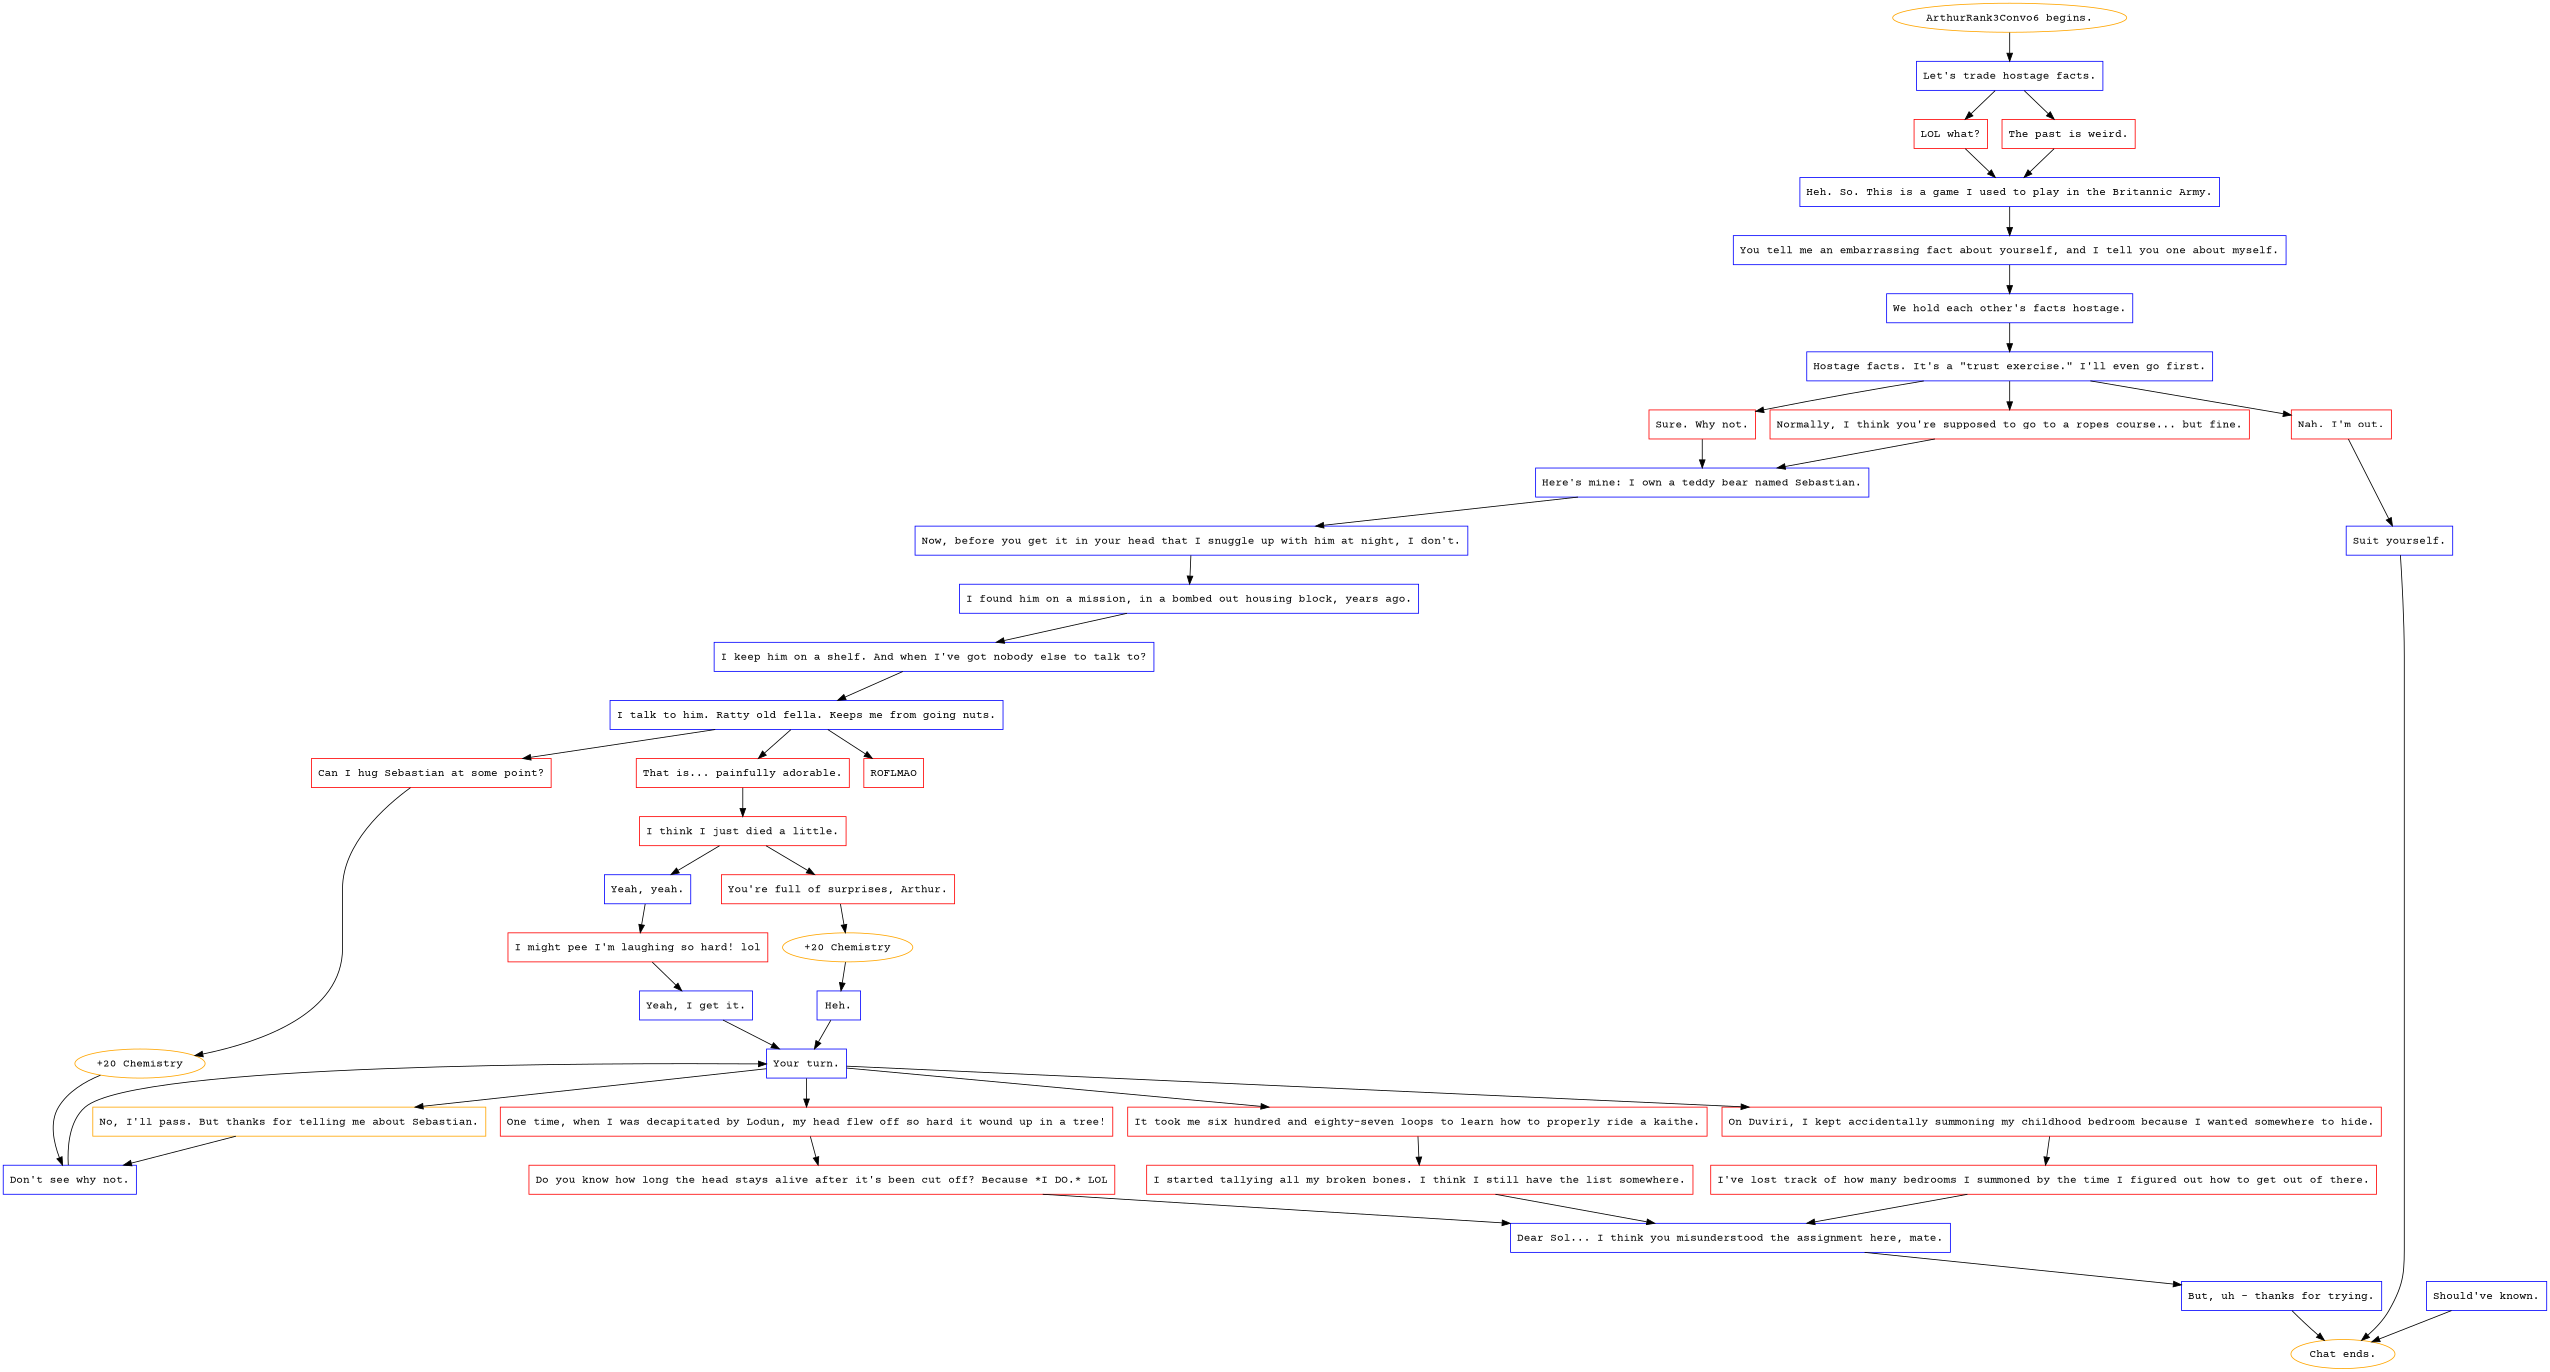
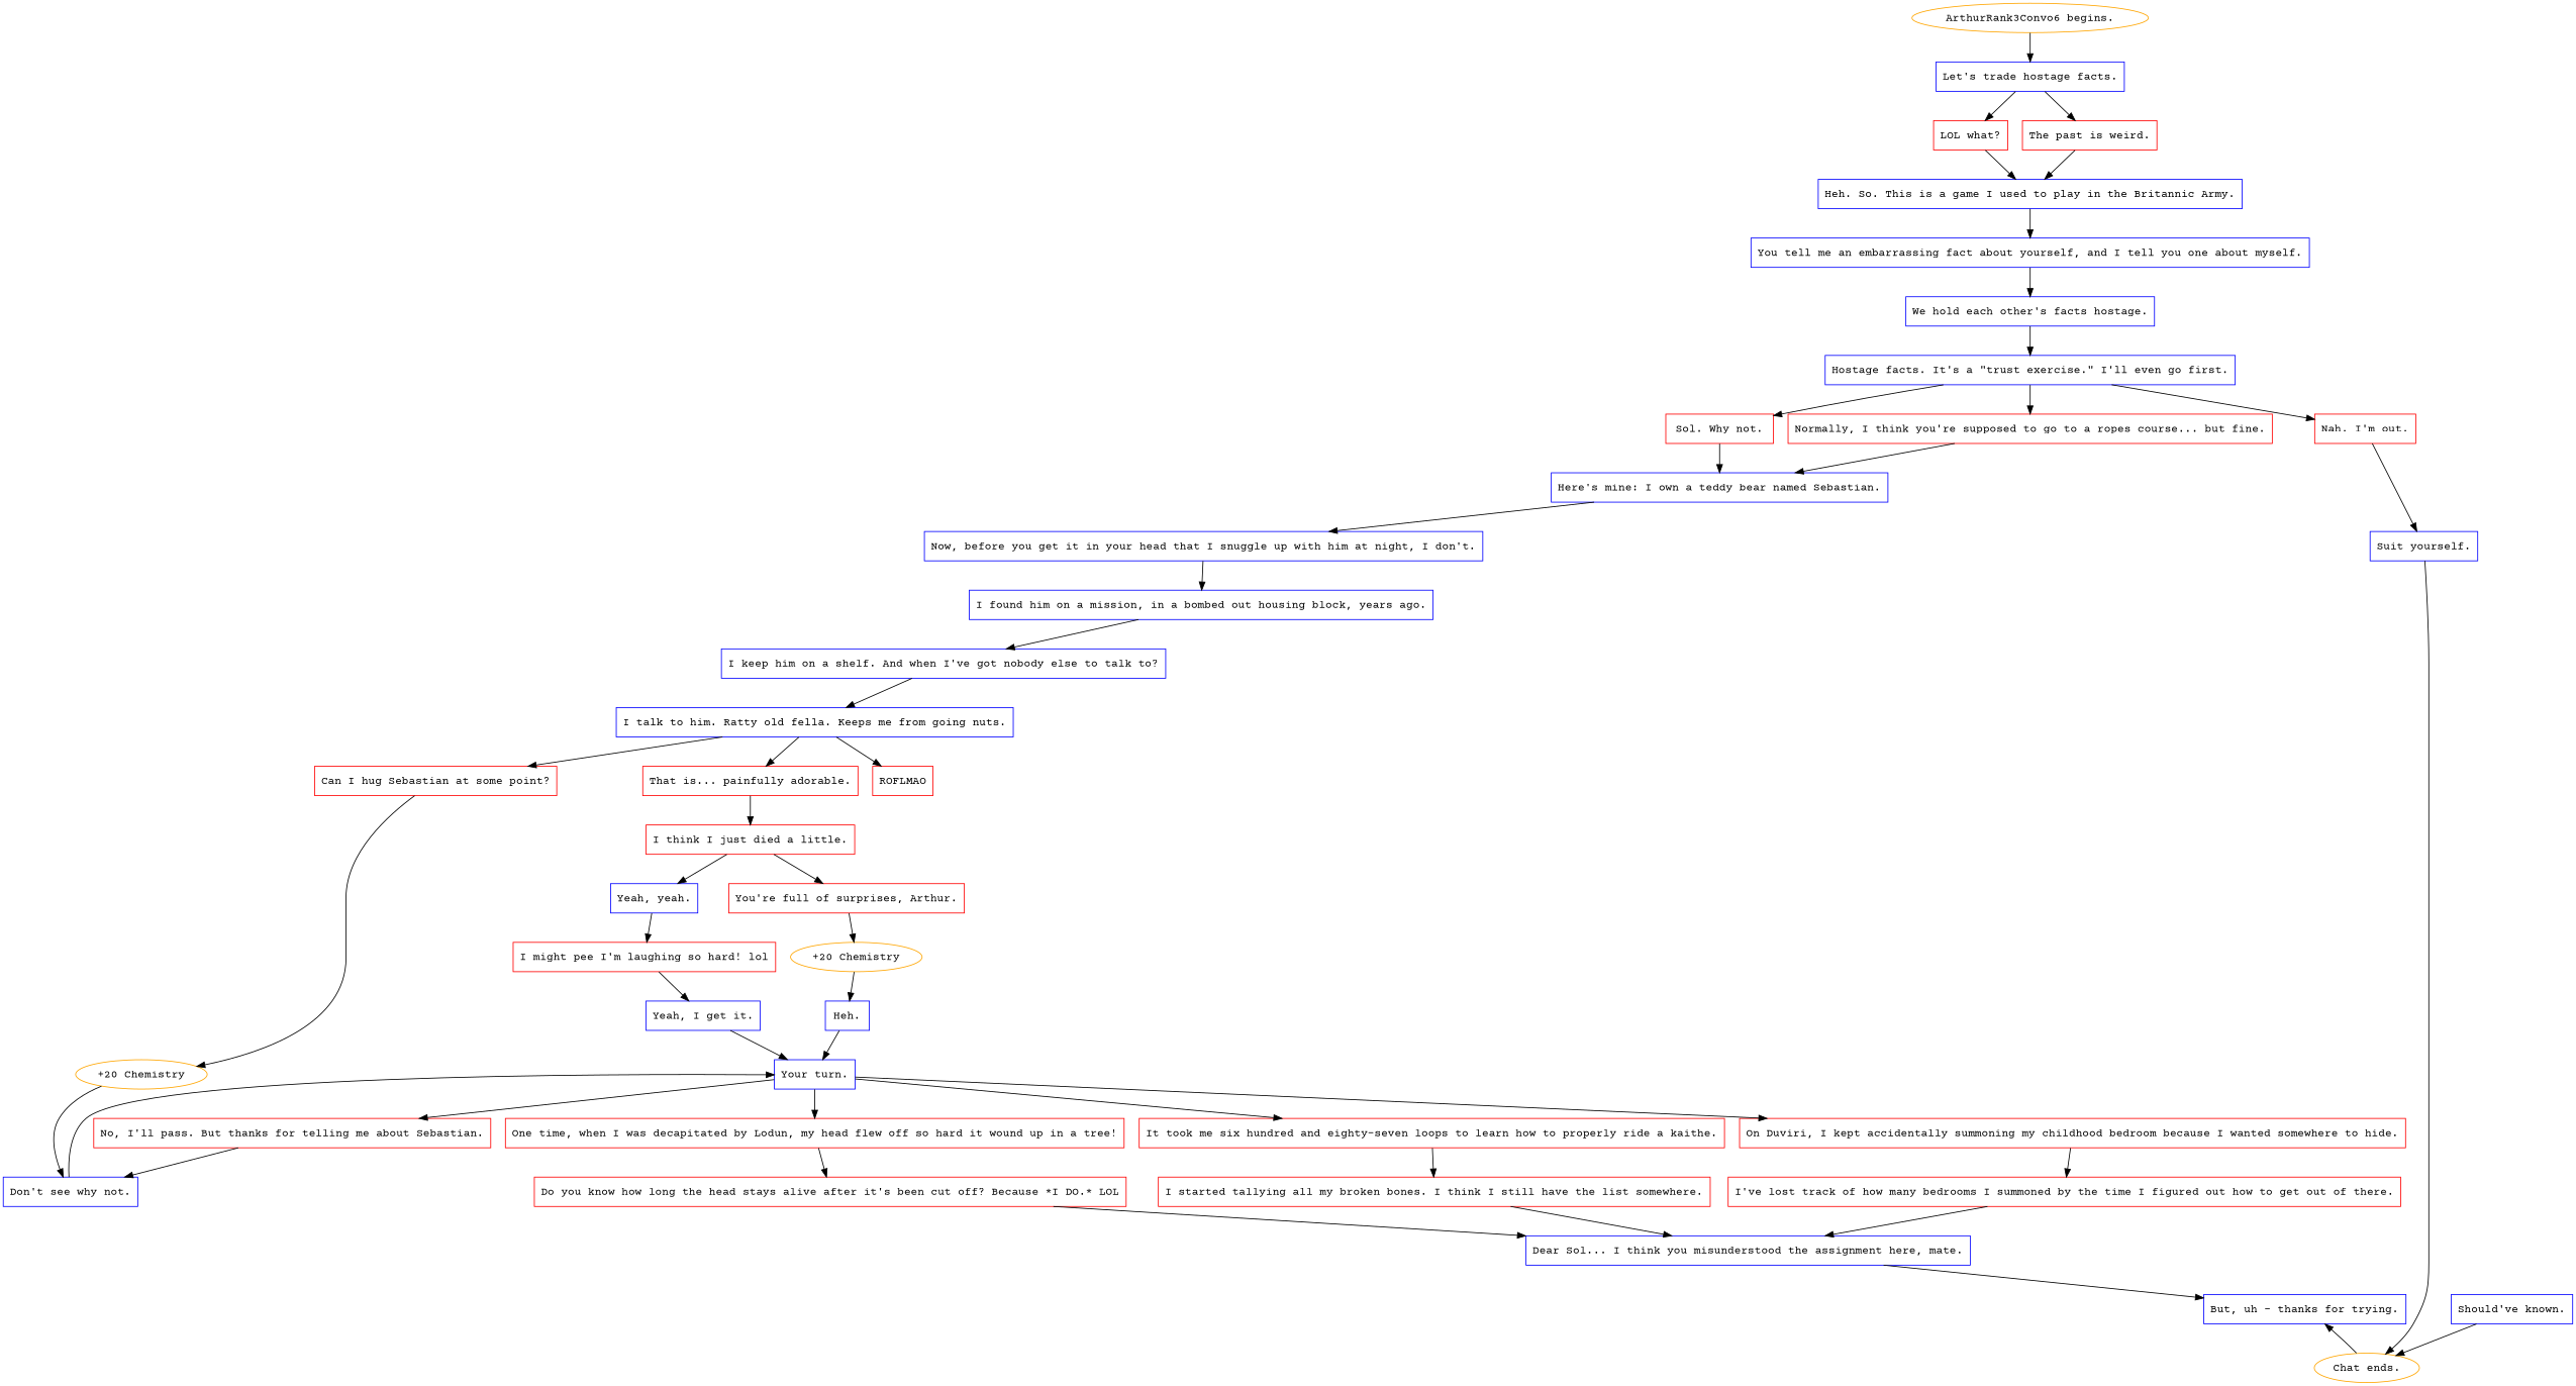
  digraph {
    fontname="Courier Prime"
    node [color=blue fontname="Courier Prime" shape=box]
    edge [fontname="Courier Prime"]
    "ArthurRank3Convo6 begins." [color=orange shape=""]
    n2 [label="Let's trade hostage facts."]
    n3 [color=red label="LOL what?"]
    n4 [color=red label="The past is weird."]
    n5 [label="Heh. So. This is a game I used to play in the Britannic Army."]
    n6 [label="You tell me an embarrassing fact about yourself, and I tell you one about myself."]
    n7 [label="We hold each other's facts hostage."]
    n8 [label="Hostage facts. It's a \"trust exercise.\" I'll even go first."]
    n9 [color=red label="Normally, I think you're supposed to go to a ropes course... but fine."]
-   n10 [color=red label="Sure. Why not."]
+   n10 [color=red label="Sol. Why not."]
    n11 [color=red label="Nah. I'm out."]
    n12 [label="Here's mine: I own a teddy bear named Sebastian."]
    n13 [label="Suit yourself."]
    n14 [label="Now, before you get it in your head that I snuggle up with him at night, I don't."]
    "Chat ends." [color=orange shape=""]
    n16 [label="I found him on a mission, in a bombed out housing block, years ago."]
    n17 [label="I keep him on a shelf. And when I've got nobody else to talk to?"]
    n18 [label="I talk to him. Ratty old fella. Keeps me from going nuts."]
    n19 [color=red label=ROFLMAO]
    n20 [color=red label="That is... painfully adorable."]
    n21 [color=red label="Can I hug Sebastian at some point?"]
    n22 [color=red label="I think I just died a little."]
    n23 [color=orange label="+20 Chemistry" shape=""]
    n24 [label="Yeah, yeah."]
    n25 [color=red label="I might pee I'm laughing so hard! lol"]
    n26 [color=red label="You're full of surprises, Arthur."]
    n27 [label="Don't see why not."]
    n28 [label="Yeah, I get it."]
    n29 [color=orange label="+20 Chemistry" shape=""]
    n30 [label="Your turn."]
    n31 [label="Heh."]
    n32 [color=red label="On Duviri, I kept accidentally summoning my childhood bedroom because I wanted somewhere to hide."]
    n33 [color=red label="One time, when I was decapitated by Lodun, my head flew off so hard it wound up in a tree!"]
    n34 [color=red label="It took me six hundred and eighty-seven loops to learn how to properly ride a kaithe."]
-   n35 [color=orange label="No, I'll pass. But thanks for telling me about Sebastian."]
+   n35 [color=red label="No, I'll pass. But thanks for telling me about Sebastian."]
    n36 [color=red label="I've lost track of how many bedrooms I summoned by the time I figured out how to get out of there."]
    n37 [color=red label="Do you know how long the head stays alive after it's been cut off? Because *I DO.* LOL"]
    n38 [color=red label="I started tallying all my broken bones. I think I still have the list somewhere."]
    n39 [label="Dear Sol... I think you misunderstood the assignment here, mate."]
    n40 [label="Should've known."]
    n41 [label="But, uh - thanks for trying."]
    "ArthurRank3Convo6 begins." -> n2
    n2 -> n3
    n2 -> n4
    n3 -> n5
    n4 -> n5
    n5 -> n6
    n6 -> n7
    n7 -> n8
    n8 -> n9
    n8 -> n10
    n8 -> n11
    n9 -> n12
    n10 -> n12
    n11 -> n13
    n12 -> n14
    n13 -> "Chat ends."
    n14 -> n16
    n16 -> n17
    n17 -> n18
    n18 -> n19
    n18 -> n20
    n18 -> n21
    n20 -> n22
    n21 -> n23
    n22 -> n24
    n22 -> n26
    n23 -> n27
    n24 -> n25
    n25 -> n28
    n26 -> n29
    n27 -> n30
    n28 -> n30
    n29 -> n31
    n30 -> n32
    n30 -> n33
    n30 -> n34
    n30 -> n35
    n31 -> n30
    n32 -> n36
    n33 -> n37
    n34 -> n38
    n35 -> n27
    n36 -> n39
    n37 -> n39
    n38 -> n39
    n39 -> n41
    n40 -> "Chat ends."
-   n41 -> "Chat ends."
+   "Chat ends." -> n41
  }
